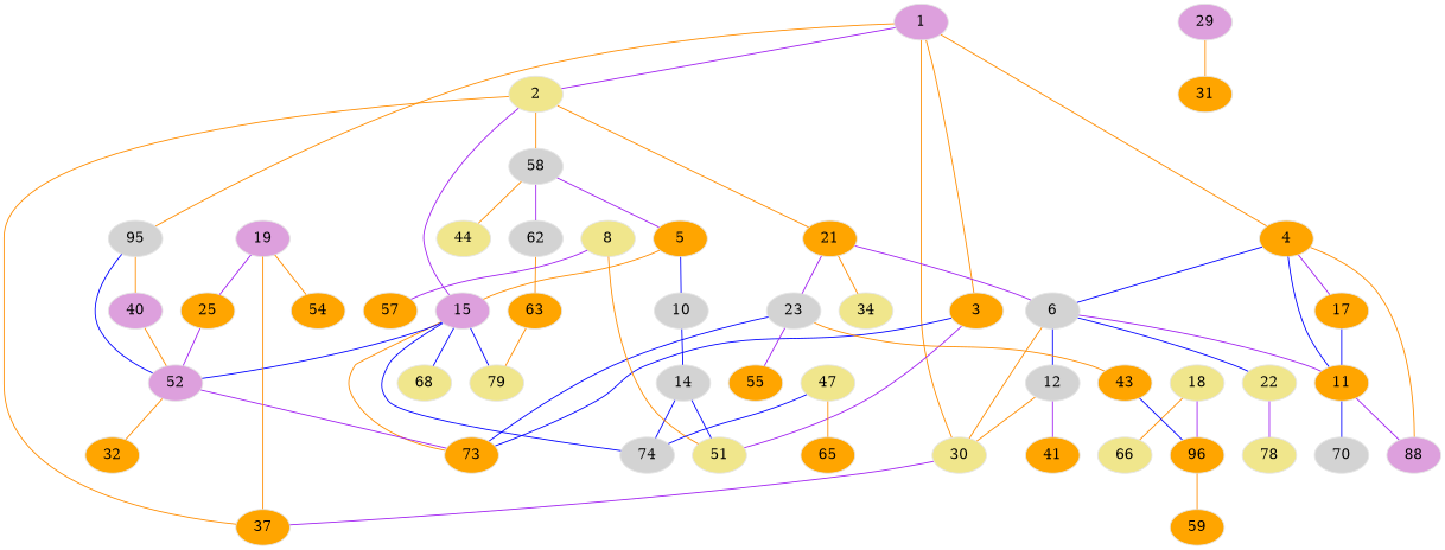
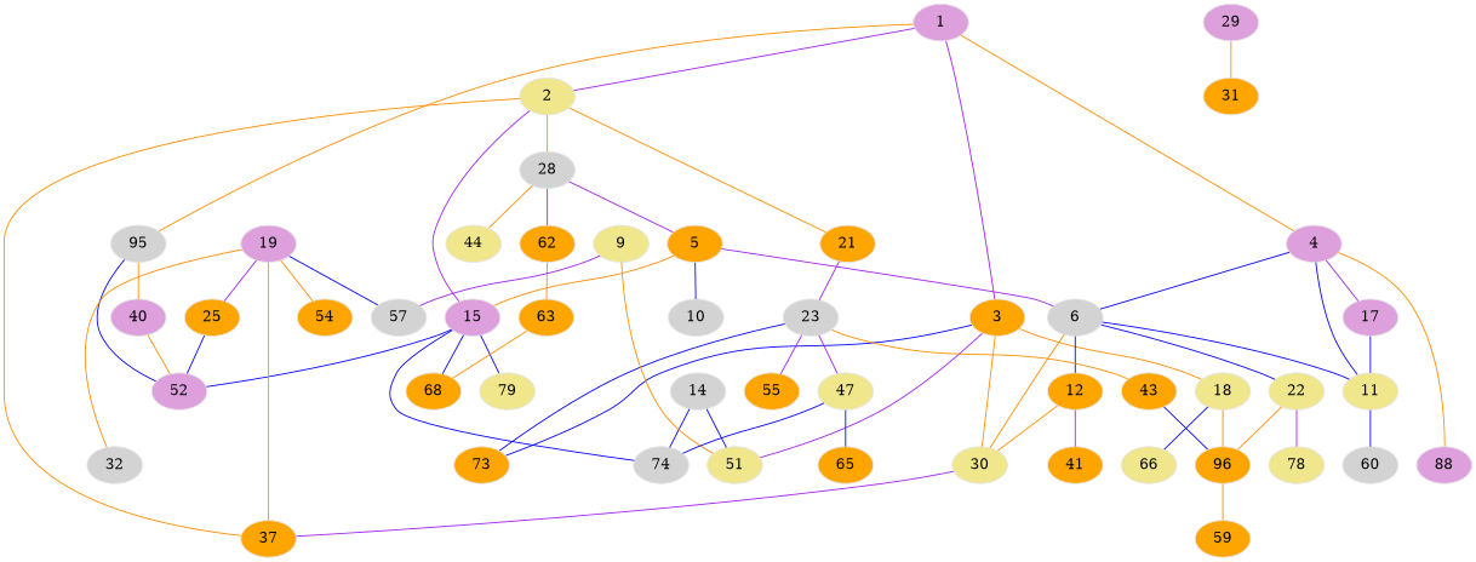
  graph {
    node [color=gray90 fillcolor=orange style=filled]
    edge [color=darkorange]
    1 [fillcolor=plum super="+25"]
    2 [fillcolor=khaki]
    3 [super="+7"]
-   4
+   4 [fillcolor=plum]
    30 [fillcolor=khaki super="+60"]
    n6 [fillcolor=lightgrey label=95 super="+37"]
    15 [fillcolor=plum super="+16"]
    21
-   28 [fillcolor=lightgrey label=58]
+   28 [fillcolor=lightgrey]
    n10 [label=37 super="+48"]
    18 [fillcolor=khaki super="+45"]
    51 [fillcolor=khaki]
    73
    6 [fillcolor=lightgrey super="+26"]
-   11
-   17 [super="+61"]
+   11 [fillcolor=khaki]
+   17 [fillcolor=plum super="+61"]
    n17 [fillcolor=plum label=88]
    52 [fillcolor=plum super="+69"]
    40 [fillcolor=plum super="+50"]
    5
    10 [fillcolor=lightgrey super="+13"]
    74 [fillcolor=lightgrey super="+76"]
-   68 [fillcolor=khaki super="+75"]
+   68 [super="+75"]
    79 [fillcolor=khaki]
    23 [fillcolor=lightgrey super="+24"]
-   34 [fillcolor=khaki]
    44 [fillcolor=khaki]
-   62 [fillcolor=lightgrey]
+   62
    n29 [label=96 super="+72"]
    66 [fillcolor=khaki]
-   12 [fillcolor=lightgrey super="+27"]
+   12 [super="+27"]
    22 [fillcolor=khaki]
-   70 [fillcolor=lightgrey]
+   70 [fillcolor=lightgrey label=60]
    14 [fillcolor=lightgrey]
    41
    78 [fillcolor=khaki]
    29 [fillcolor=plum super="+42"]
    31
-   9 [fillcolor=khaki super="+36" label=8]
-   57
+   9 [fillcolor=khaki super="+36"]
+   57 [fillcolor=lightgrey]
    19 [fillcolor=plum super="+49"]
    n42 [label=25 super="+56"]
-   32
+   32 [fillcolor=lightgrey]
    54
    59 [super="+64"]
    43
    47 [fillcolor=khaki super="+58"]
    55
    65 [super="+77"]
    63
    1 -- 2 [color=purple]
-   1 -- 3
+   1 -- 3 [color=purple]
    1 -- 4
-   1 -- 30
+   3 -- 30
    1 -- n6
    2 -- 15 [color=purple]
    2 -- 21
    2 -- 28
    2 -- n10
+   3 -- 18
    3 -- 51 [color=purple]
    3 -- 73 [color=blue]
    4 -- 6 [color=blue]
    4 -- 11 [color=blue]
    4 -- 17 [color=purple]
    4 -- n17
    30 -- n10 [color=purple]
    n6 -- 52 [color=blue]
    n6 -- 40
-   15 -- 73
    15 -- 52 [color=blue]
    15 -- 74 [color=blue]
    15 -- 68 [color=blue]
    15 -- 79 [color=blue]
    21 -- 23 [color=purple]
-   21 -- 34
    28 -- 5 [color=purple]
    28 -- 44
    28 -- 62 [color=purple]
-   18 -- n29 [color=purple]
-   18 -- 66
+   18 -- n29
+   18 -- 66 [color=blue]
    6 -- 30
-   6 -- 11 [color=purple]
+   6 -- 11 [color=blue]
    6 -- 12 [color=blue]
    6 -- 22 [color=blue]
-   11 -- n17 [color=purple]
    11 -- 70 [color=blue]
    17 -- 11 [color=blue]
-   52 -- 73 [color=purple]
    40 -- 52
    5 -- 15
-   21 -- 6 [color=purple]
+   5 -- 6 [color=purple]
    5 -- 10 [color=blue]
-   10 -- 14 [color=blue]
    23 -- 73 [color=blue]
    23 -- 43
+   23 -- 47 [color=purple]
    23 -- 55 [color=purple]
    62 -- 63
    n29 -- 59
    12 -- 30
    12 -- 41 [color=purple]
+   22 -- n29
    22 -- 78 [color=purple]
    14 -- 51 [color=blue]
    14 -- 74 [color=blue]
    29 -- 31
    9 -- 51
    9 -- 57 [color=purple]
    19 -- n10
+   19 -- 57 [color=blue]
    19 -- n42 [color=purple]
-   52 -- 32
+   19 -- 32
    19 -- 54
-   n42 -- 52 [color=purple]
+   n42 -- 52 [color=blue]
    43 -- n29 [color=blue]
    47 -- 74 [color=blue]
-   47 -- 65
-   63 -- 79
+   47 -- 65 [color=blue]
+   63 -- 68
  }
